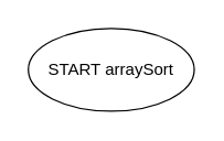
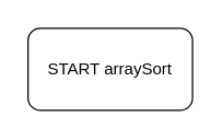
  <mxCell id="0" />
  <mxCell id="1" parent="0" />
- <mxCell id="2" value="START arraySort" style="ellipse;whiteSpace=wrap;html=1;" vertex="1" parent="1"><mxGeometry x="20" y="20" width="120" height="60" as="geometry" /></mxCell>
+ <mxCell id="2" value="START arraySort" style="rounded=1;whiteSpace=wrap;html=1;" vertex="1" parent="1"><mxGeometry x="20" y="20" width="120" height="60" as="geometry" /></mxCell>
